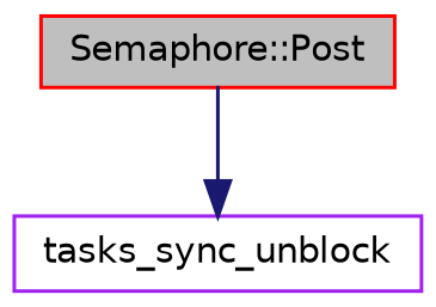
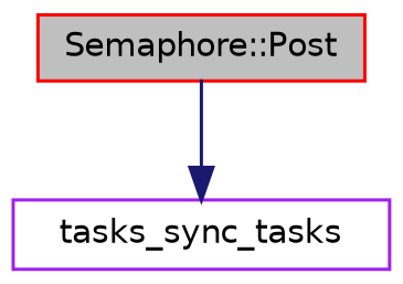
  digraph {
    rankdir=TB
    node [fontname=Helvetica fontsize=10 shape=record style=filled]
    n1 [color=red fillcolor=grey75 fontcolor=black height=0.2 label="Semaphore::Post" width=0.4]
-   n2 [color=purple fillcolor=white height=0.2 label=tasks_sync_unblock width=0.4]
+   n2 [color=purple fillcolor=white height=0.2 label=tasks_sync_tasks width=0.4]
    n1 -> n2 [color=midnightblue fontname=Helvetica fontsize=10 labelfontname=Helvetica labelfontsize=10 style=solid]
  }
